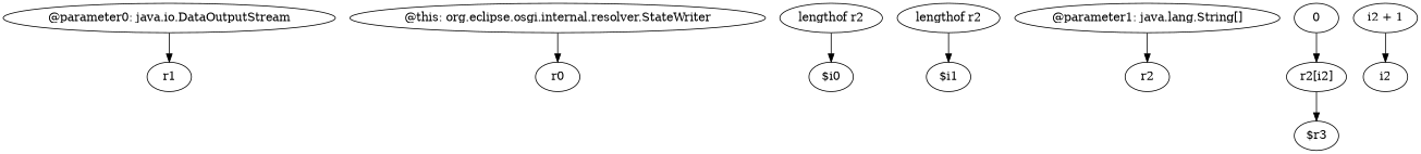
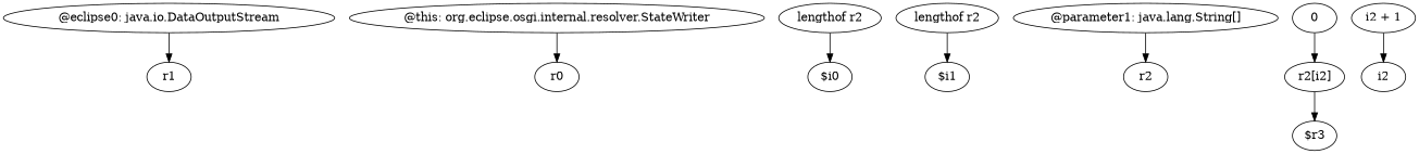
  digraph {
-   n1 [label="@parameter0: java.io.DataOutputStream"]
+   n1 [label="@eclipse0: java.io.DataOutputStream"]
    n2 [label=r1]
    n3 [label="@this: org.eclipse.osgi.internal.resolver.StateWriter"]
    n4 [label=r0]
    n5 [label="lengthof r2"]
    n6 [label="$i0"]
    n7 [label="lengthof r2"]
    n8 [label="$i1"]
    n9 [label="@parameter1: java.lang.String[]"]
    n10 [label=r2]
    n11 [label=0]
    n12 [label="r2[i2]"]
    n13 [label=i2]
    n14 [label="$r3"]
    n15 [label="i2 + 1"]
    n1 -> n2
    n3 -> n4
    n5 -> n6
    n7 -> n8
    n9 -> n10
    n11 -> n12
    n12 -> n14
    n15 -> n13
  }
